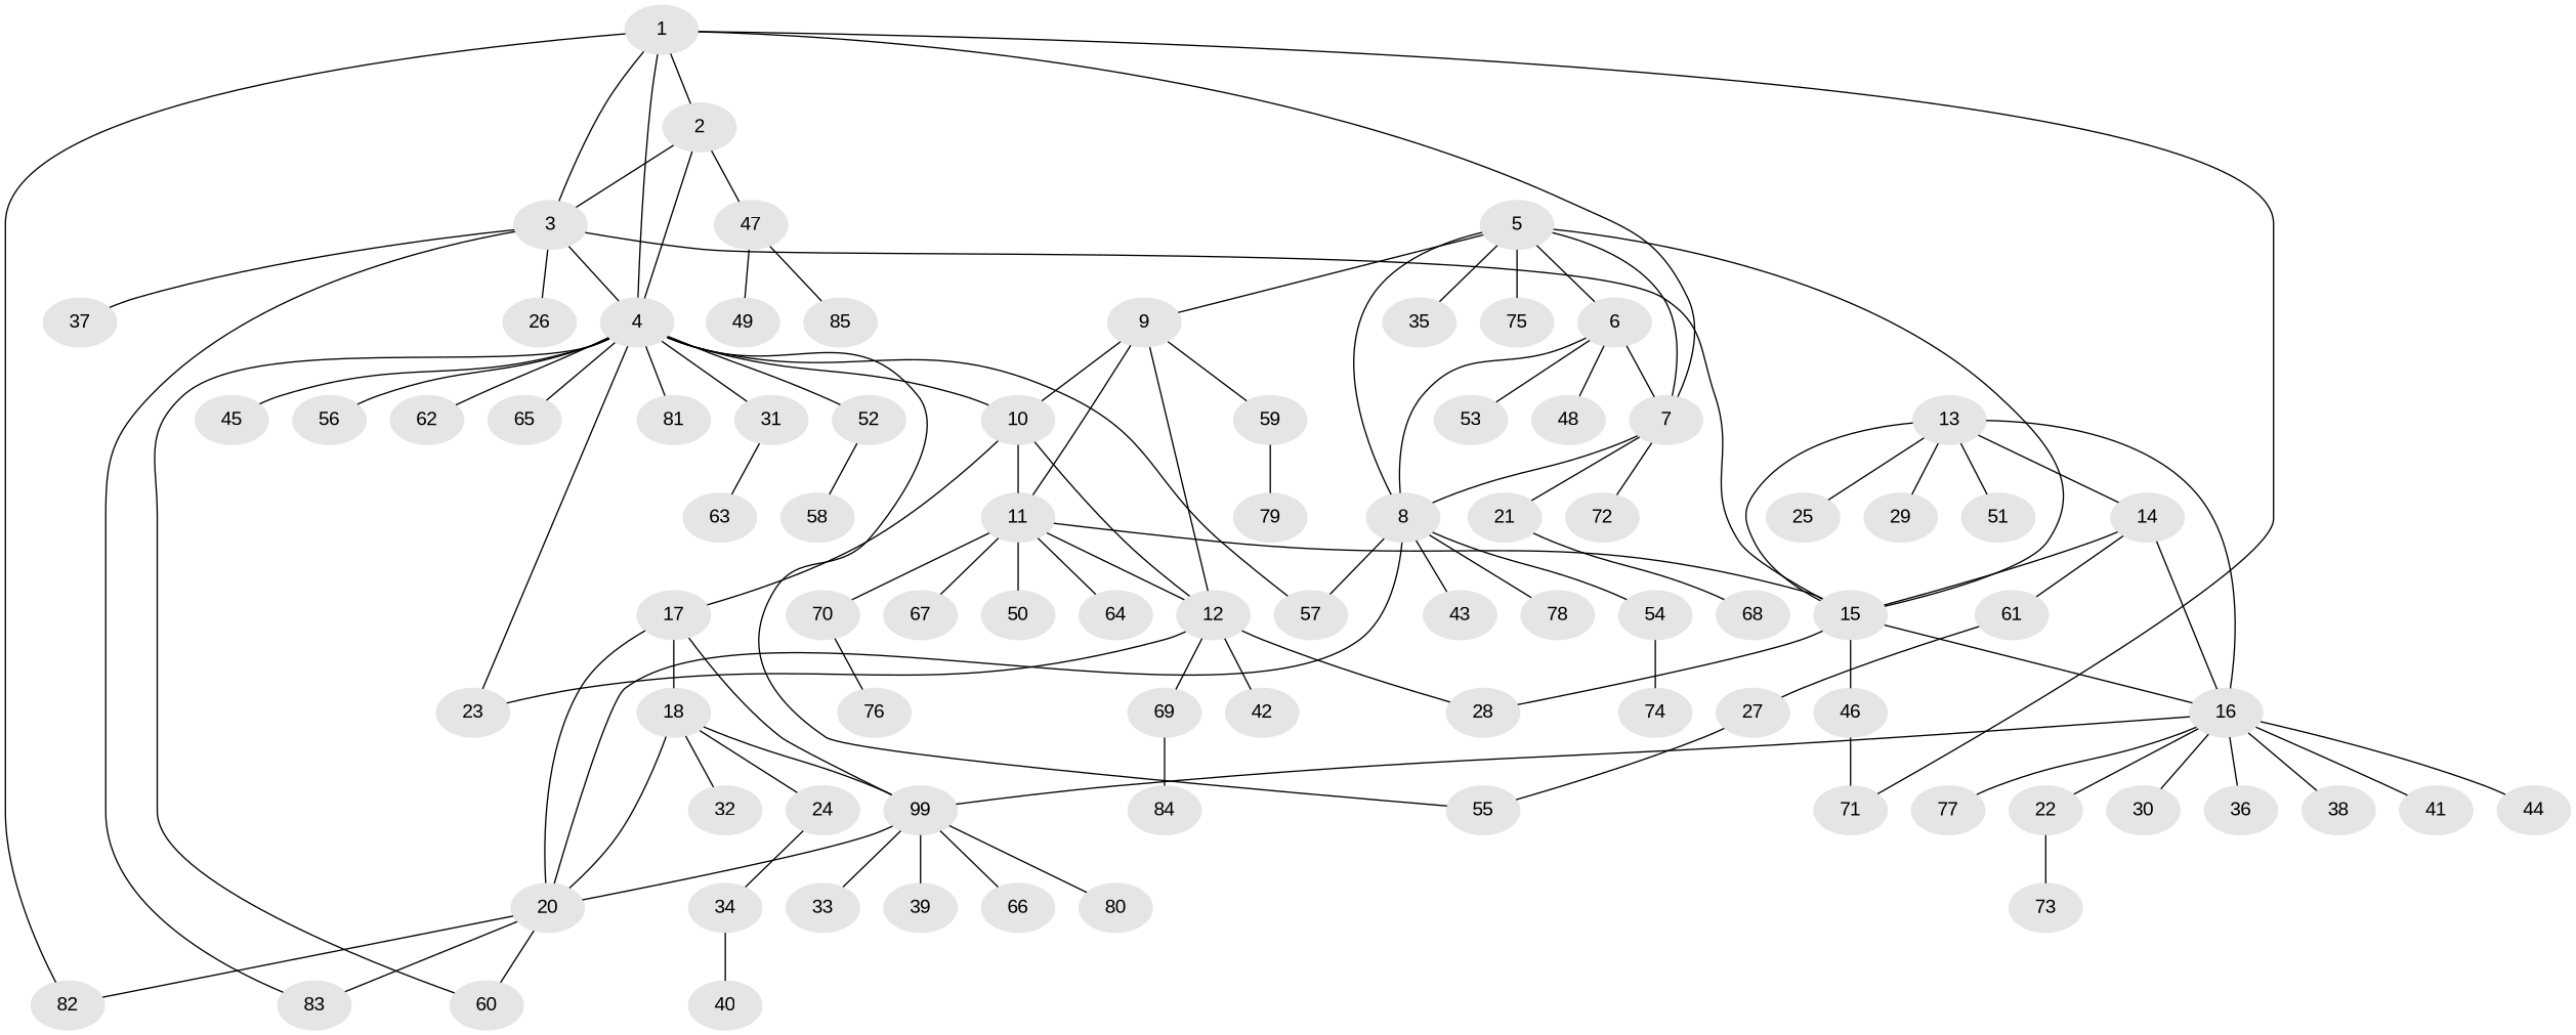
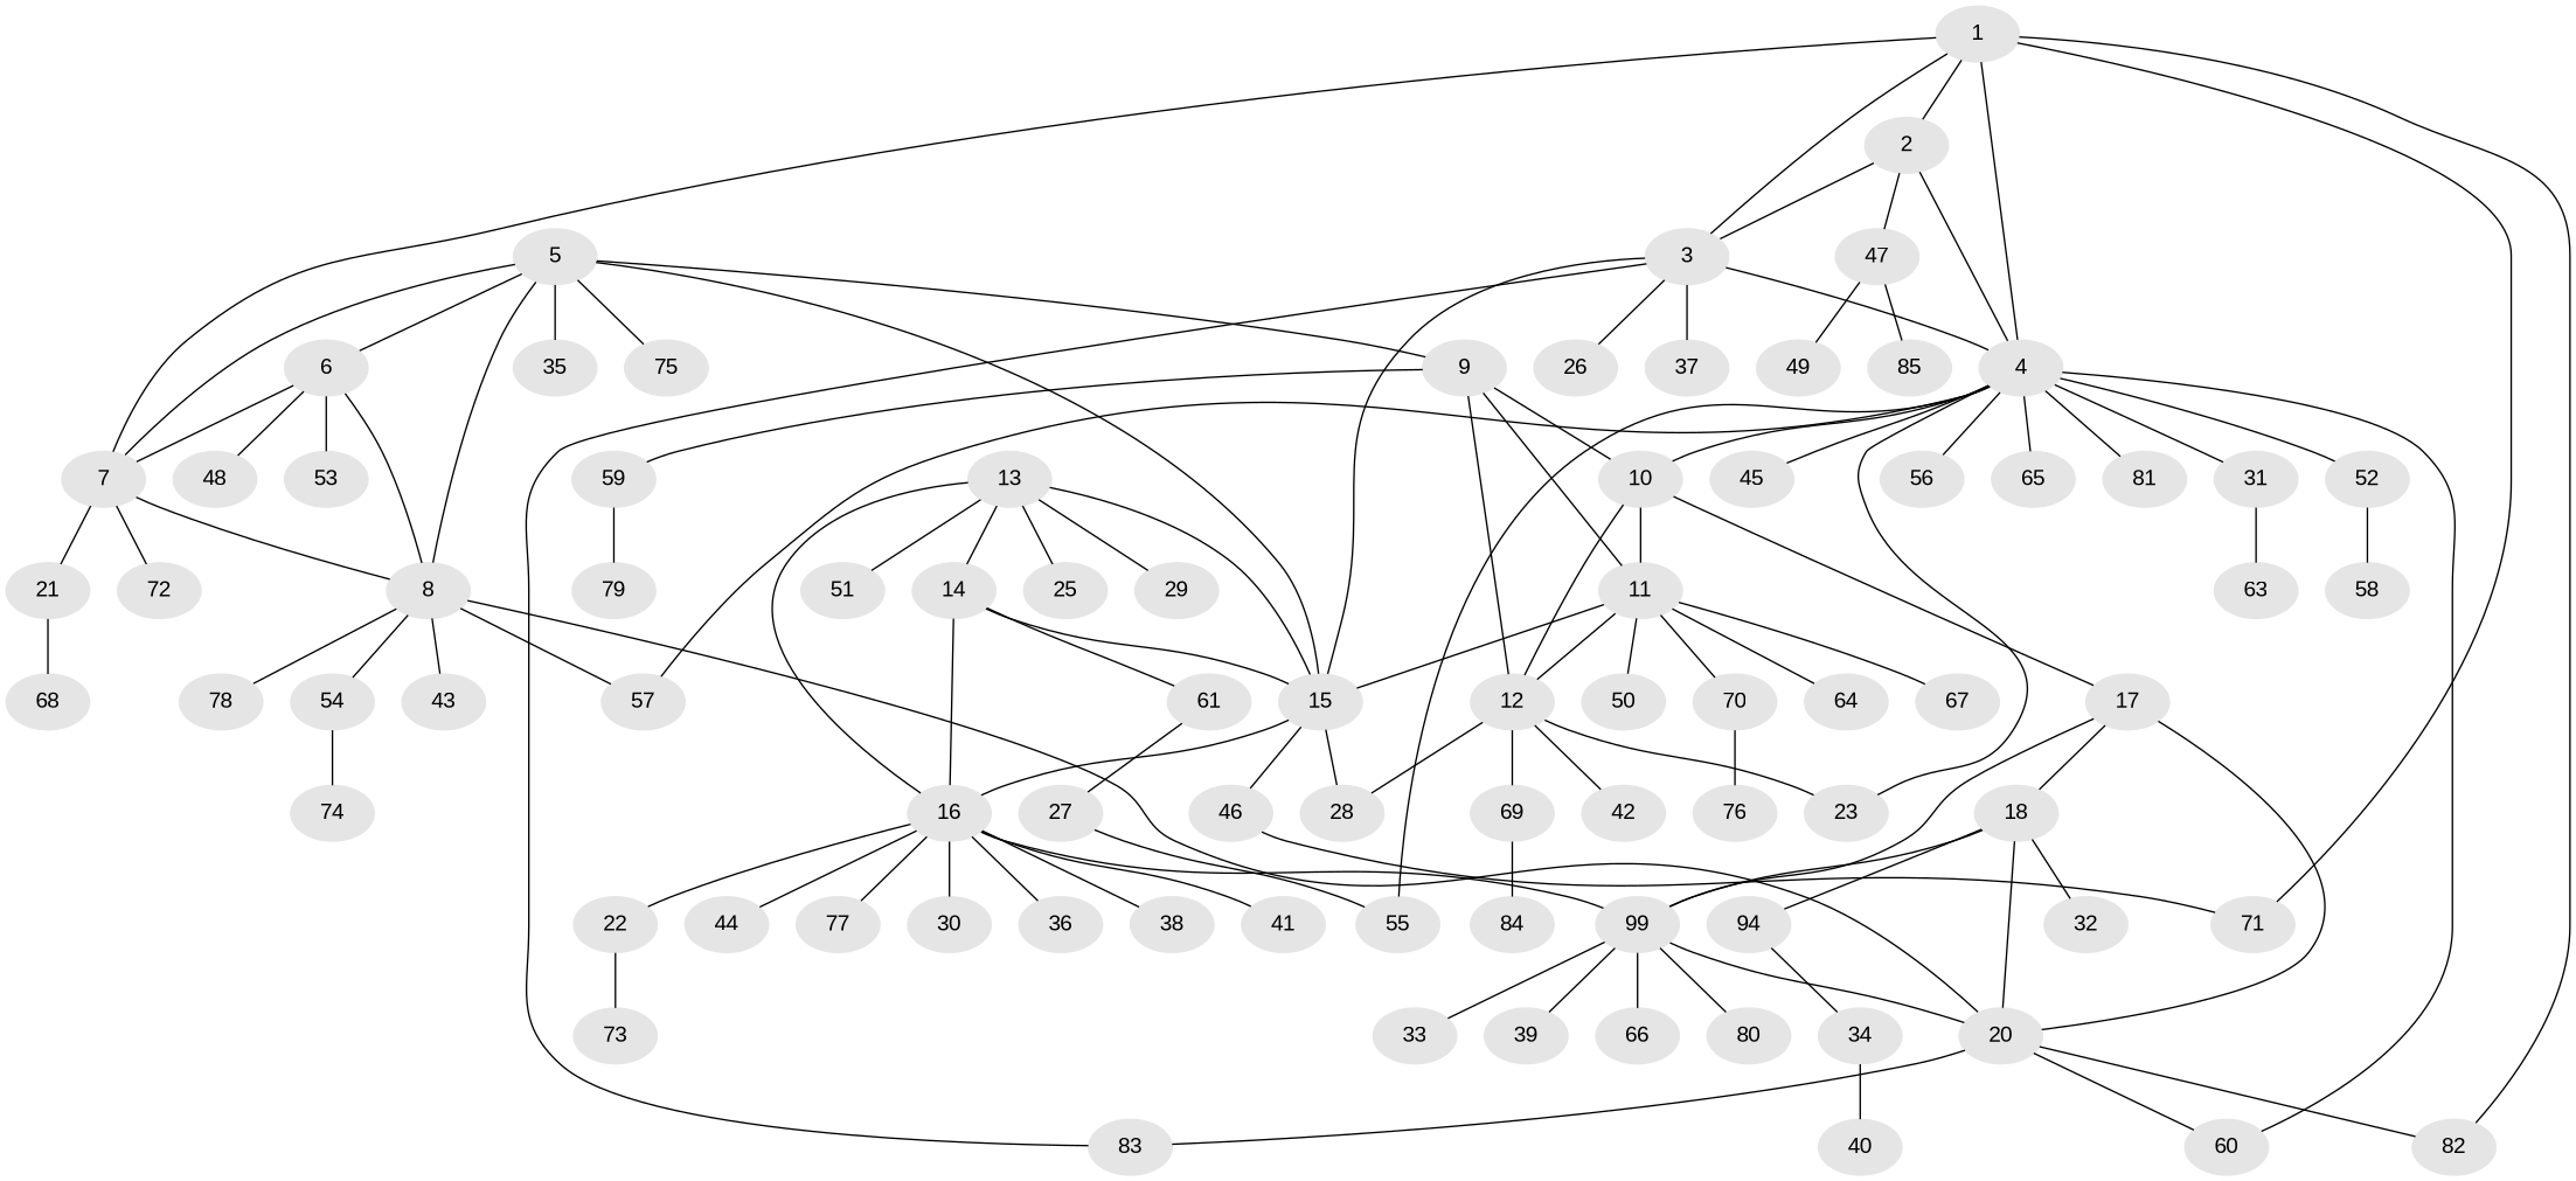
  graph {
    fontname="Liberation Sans"
    node [color=gray90 fontname="Liberation Sans" style=filled]
    edge [fontname="Liberation Sans"]
    1
    2
    3
    4
    7
    71
    82
    47
    15
    26
    37
    83
    10
    23
    31
    45
    52
    55
    56
    57
-   62
    65
    81
    60
    8
    21
    72
    49
    85
    28
    16
    46
    11
    12
    17
    20
    63
    58
    5
    6
    9
    35
    75
    48
    53
    43
    54
    78
    59
    68
    74
    50
    64
    67
    70
    42
    69
    79
    n59 [label=99]
    18
    76
    84
    13
    14
    25
    29
    51
    61
    22
    30
    36
    38
    41
    44
    77
    27
    33
    39
    66
    80
    73
-   24
+   24 [label=94]
    32
    34
    40
    1 -- 2
    1 -- 3
    1 -- 4
    1 -- 7
    1 -- 71
    1 -- 82
    2 -- 3
    2 -- 4
    2 -- 47
    3 -- 4
    3 -- 15
    3 -- 26
    3 -- 37
    3 -- 83
    4 -- 10
    4 -- 23
    4 -- 31
    4 -- 45
    4 -- 52
    4 -- 55
    4 -- 56
    4 -- 57
-   4 -- 62
    4 -- 65
    4 -- 81
    4 -- 60
    7 -- 8
    7 -- 21
    7 -- 72
    47 -- 49
    47 -- 85
    15 -- 28
    15 -- 16
    15 -- 46
    10 -- 11
    10 -- 12
    10 -- 17
    31 -- 63
    52 -- 58
    8 -- 57
    8 -- 20
    8 -- 43
    8 -- 54
    8 -- 78
    21 -- 68
    16 -- n59
    16 -- 22
    16 -- 30
    16 -- 36
    16 -- 38
    16 -- 41
    16 -- 44
    16 -- 77
    46 -- 71
    11 -- 15
    11 -- 12
    11 -- 50
    11 -- 64
    11 -- 67
    11 -- 70
    12 -- 23
    12 -- 28
    12 -- 42
    12 -- 69
    17 -- 20
    17 -- n59
    17 -- 18
    20 -- 82
    20 -- 83
    20 -- 60
    5 -- 7
    5 -- 15
    5 -- 8
    5 -- 6
    5 -- 9
    5 -- 35
    5 -- 75
    6 -- 7
    6 -- 8
    6 -- 48
    6 -- 53
    9 -- 10
    9 -- 11
    9 -- 12
    9 -- 59
    54 -- 74
    59 -- 79
    70 -- 76
    69 -- 84
    n59 -- 20
    n59 -- 33
    n59 -- 39
    n59 -- 66
    n59 -- 80
    18 -- 20
    18 -- n59
    18 -- 24
    18 -- 32
    13 -- 15
    13 -- 16
    13 -- 14
    13 -- 25
    13 -- 29
    13 -- 51
    14 -- 15
    14 -- 16
    14 -- 61
    61 -- 27
    22 -- 73
    27 -- 55
    24 -- 34
    34 -- 40
  }
